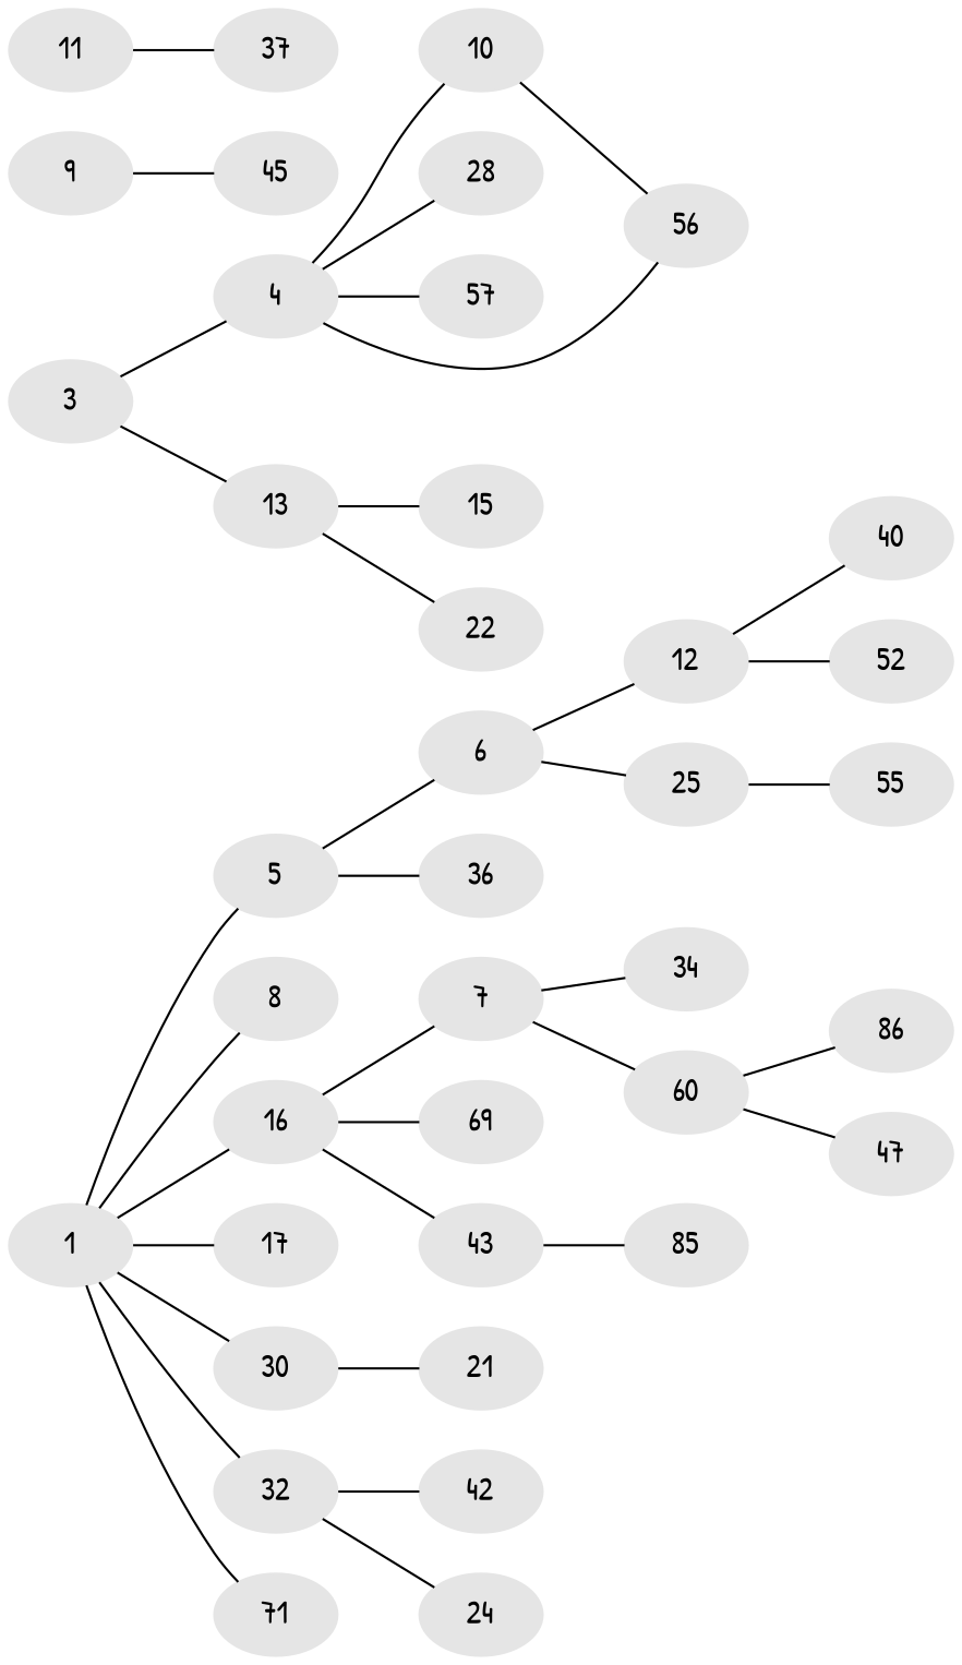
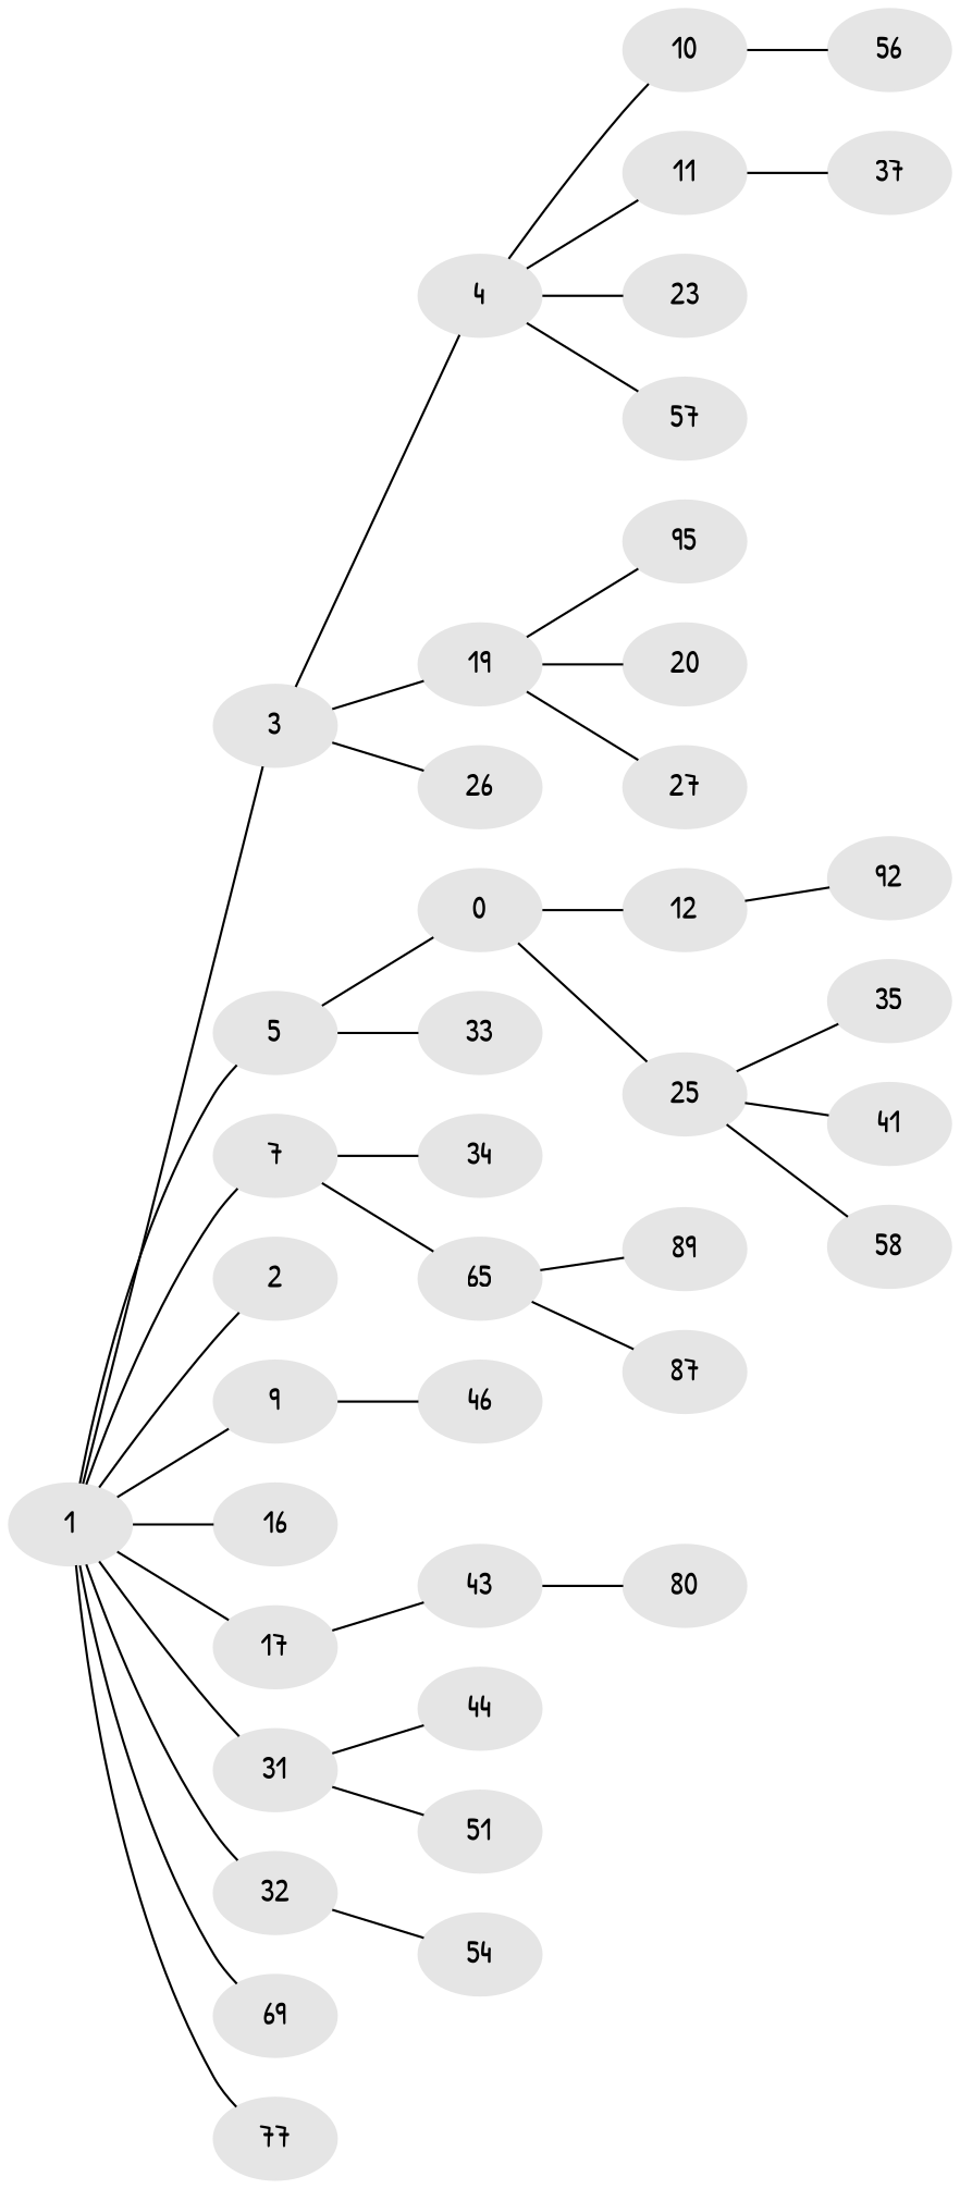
  graph {
    fontname="Patrick Hand"
    rankdir=LR
    node [color=gray90 fontname="Patrick Hand" style=filled]
    edge [fontname="Patrick Hand"]
    1 [super="+2"]
    3 [super="+38"]
    5 [super="+19"]
    7
-   8
+   8 [label=2]
    9 [super="+18+73+78"]
    16 [super="+21"]
    17
-   30
+   30 [label=31]
    32
    69 [super="+82"]
-   77 [label=71]
+   77
    4
-   13 [super="+14+28+84"]
-   6
-   33 [super="+58+62" label=36]
+   13 [super="+14+28+84" label=19]
+   26
+   6 [label=0]
+   33 [super="+58+62"]
    n18 [label=34 super="+36"]
-   65 [super="+79" label=60]
-   45
+   65 [super="+79"]
+   45 [label=46]
    43
-   51 [super="+81" label=21]
-   42
-   54 [super="+71" label=24]
+   44
+   51 [super="+81"]
+   54 [super="+71"]
    10 [super="+39+47+50"]
    11
-   23 [super="+83+34" label=28]
+   23 [super="+83+34"]
    57
-   15
-   27 [super="+48+49" label=22]
+   15 [label=95]
+   20 [super="+70+60"]
+   27 [super="+48+49"]
    56 [super="+67"]
    37 [super="+74"]
    12 [super="+24"]
    25
-   40 [super="+64"]
-   52
-   55 [super="+85+63"]
-   86
-   87 [label=47]
-   80 [label=85]
+   52 [label=92]
+   35 [super="+53"]
+   41
+   55 [super="+85+63" label=58]
+   86 [label=89]
+   87
+   80
+   1 -- 3
    1 -- 5
-   16 -- 7
+   1 -- 7
    1 -- 8
+   1 -- 9
    1 -- 16
    1 -- 17
    1 -- 30
    1 -- 32
-   16 -- 69
+   1 -- 69
    1 -- 77
    3 -- 4
    3 -- 13
+   3 -- 26
    5 -- 6
    5 -- 33
    7 -- n18
    7 -- 65
    9 -- 45
-   16 -- 43
+   17 -- 43
+   30 -- 44
    30 -- 51
-   32 -- 42
    32 -- 54
    4 -- 10
-   4 -- 56
+   4 -- 11
    4 -- 23
    4 -- 57
    13 -- 15
+   13 -- 20
    13 -- 27
    6 -- 12
    6 -- 25
    65 -- 86
    65 -- 87
    43 -- 80
    10 -- 56
    11 -- 37
-   12 -- 40
    12 -- 52
+   25 -- 35
+   25 -- 41
    25 -- 55
  }
